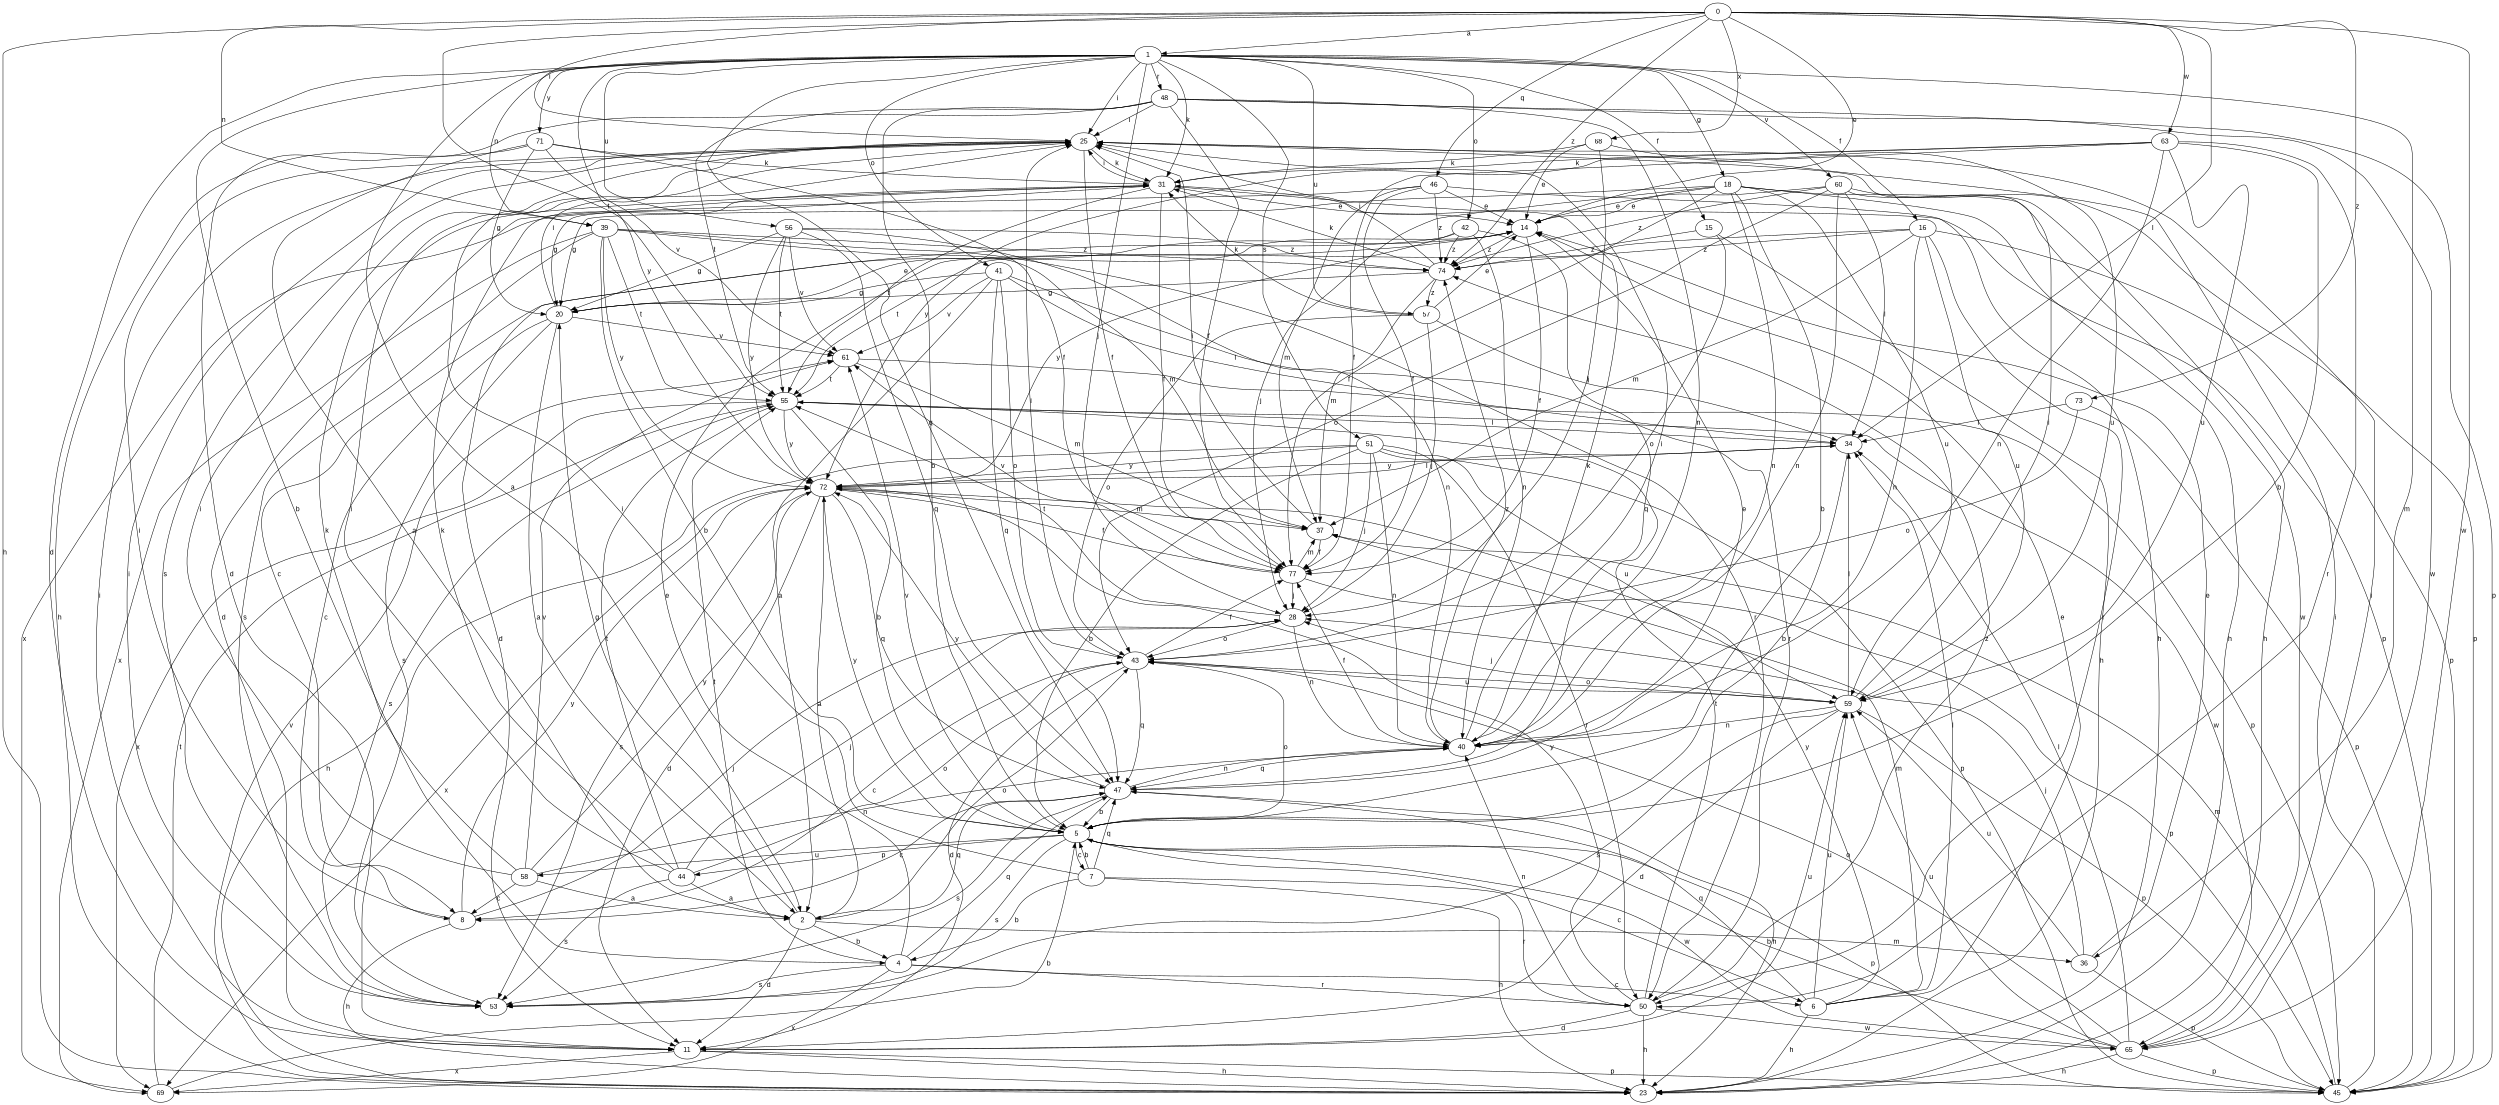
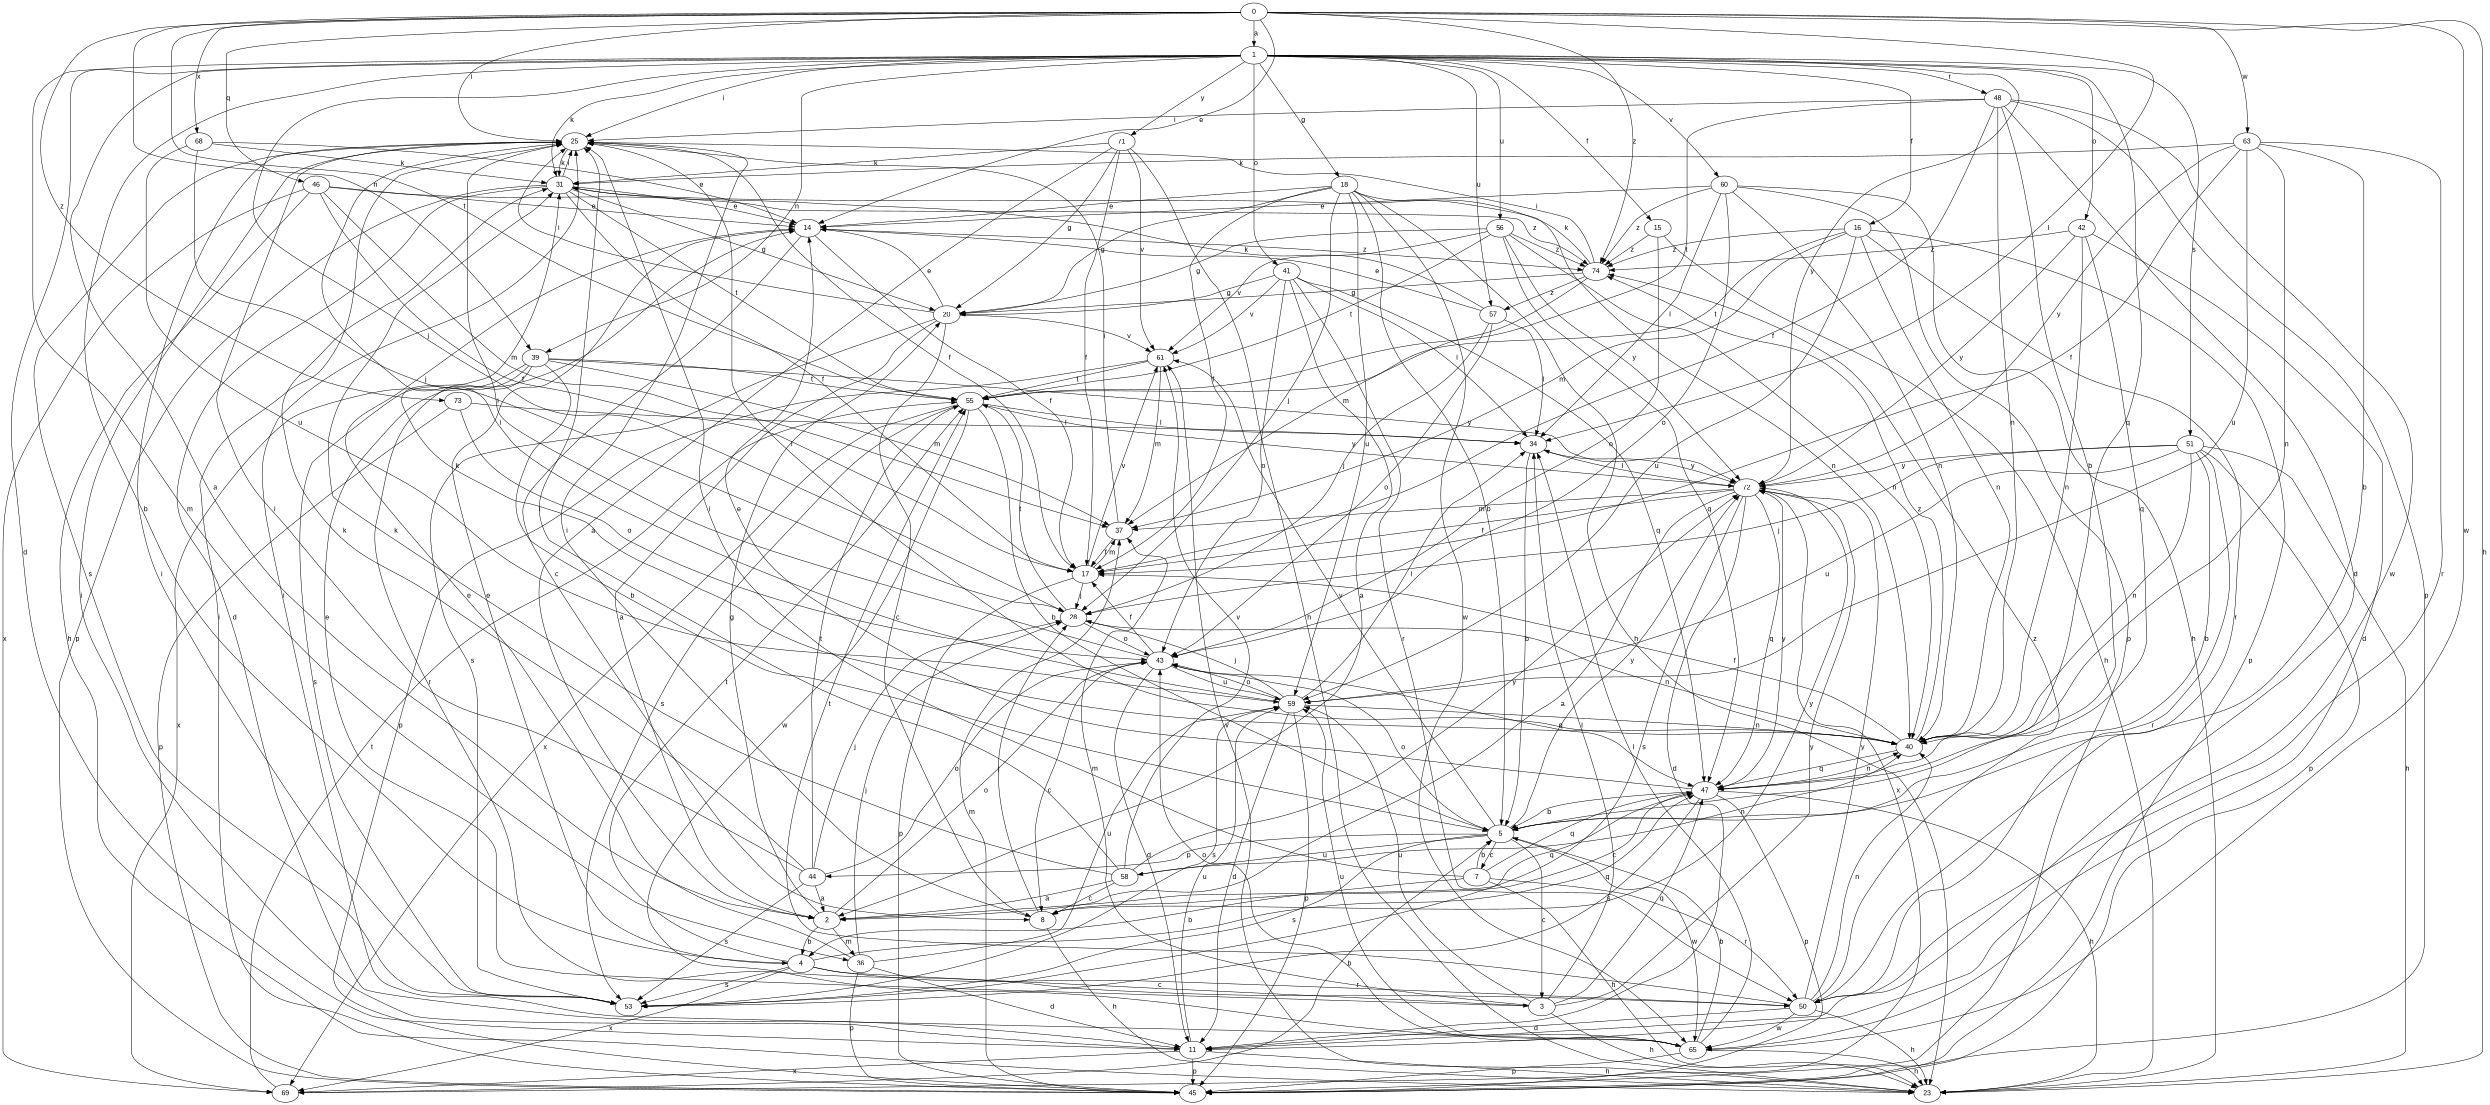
  strict digraph {
    fontname="Liberation Sans"
    node [fontname="Liberation Sans"]
    edge [fontname="Liberation Sans"]
    0
    1
    14
    23
    25
    34
    39
    46
    55
    63
    65
    68
    73
    74
    2
    4
    11
    15
    16
    18
    28
    31
    36
    41
    42
    47
    48
    51
    56
    57
    60
    71
    72
    8
-   17 [label=77]
+   17
    61
    53
    5
    50
    69
    37
    59
    40
    43
    45
    20
-   6
+   6 [label=3]
    7
    44
    58
    0 -> 1 [label=a]
    0 -> 14 [label=e]
    0 -> 23 [label=h]
    0 -> 25 [label=i]
    0 -> 34 [label=l]
    0 -> 39 [label=n]
    0 -> 46 [label=q]
    0 -> 55 [label=t]
    0 -> 63 [label=w]
    0 -> 65 [label=w]
    0 -> 68 [label=x]
    0 -> 73 [label=z]
    0 -> 74 [label=z]
    1 -> 25 [label=i]
    1 -> 39 [label=n]
    1 -> 2 [label=a]
    1 -> 4 [label=b]
    1 -> 11 [label=d]
    1 -> 15 [label=f]
    1 -> 16 [label=f]
    1 -> 18 [label=g]
    1 -> 28 [label=j]
    1 -> 31 [label=k]
    1 -> 36 [label=m]
    1 -> 41 [label=o]
    1 -> 42 [label=o]
    1 -> 47 [label=q]
    1 -> 48 [label=r]
    1 -> 51 [label=s]
    1 -> 56 [label=u]
    1 -> 57 [label=u]
    1 -> 60 [label=v]
    1 -> 71 [label=y]
    1 -> 72 [label=y]
    14 -> 74 [label=z]
    14 -> 8 [label=c]
    14 -> 17 [label=f]
    23 -> 61 [label=v]
    25 -> 31 [label=k]
    25 -> 17 [label=f]
    25 -> 53 [label=s]
    34 -> 72 [label=y]
    34 -> 5 [label=b]
    39 -> 55 [label=t]
-   39 -> 74 [label=z]
    39 -> 72 [label=y]
    39 -> 53 [label=s]
    39 -> 5 [label=b]
    39 -> 50 [label=r]
    39 -> 69 [label=x]
    39 -> 37 [label=m]
    46 -> 14 [label=e]
    46 -> 23 [label=h]
    46 -> 74 [label=z]
    46 -> 17 [label=f]
    46 -> 69 [label=x]
    46 -> 37 [label=m]
    55 -> 34 [label=l]
    55 -> 65 [label=w]
    55 -> 72 [label=y]
    55 -> 53 [label=s]
    55 -> 5 [label=b]
    55 -> 69 [label=x]
    63 -> 31 [label=k]
    63 -> 72 [label=y]
    63 -> 17 [label=f]
    63 -> 5 [label=b]
    63 -> 50 [label=r]
    63 -> 59 [label=u]
    63 -> 40 [label=n]
    65 -> 23 [label=h]
    65 -> 25 [label=i]
    65 -> 34 [label=l]
    65 -> 5 [label=b]
    65 -> 59 [label=u]
    65 -> 43 [label=o]
    65 -> 45 [label=p]
    68 -> 14 [label=e]
    68 -> 28 [label=j]
    68 -> 31 [label=k]
    68 -> 59 [label=u]
    73 -> 34 [label=l]
    73 -> 43 [label=o]
    73 -> 45 [label=p]
    74 -> 25 [label=i]
    74 -> 31 [label=k]
    74 -> 57 [label=z]
    74 -> 37 [label=m]
    74 -> 20 [label=g]
    2 -> 4 [label=b]
    2 -> 36 [label=m]
    2 -> 47 [label=q]
    2 -> 43 [label=o]
    2 -> 20 [label=g]
    4 -> 14 [label=e]
    4 -> 55 [label=t]
    4 -> 47 [label=q]
    4 -> 53 [label=s]
    4 -> 50 [label=r]
    4 -> 69 [label=x]
    4 -> 6 [label=c]
    11 -> 23 [label=h]
    11 -> 25 [label=i]
    11 -> 69 [label=x]
    11 -> 59 [label=u]
    11 -> 45 [label=p]
    15 -> 23 [label=h]
    15 -> 74 [label=z]
    15 -> 43 [label=o]
    16 -> 55 [label=t]
    16 -> 74 [label=z]
    16 -> 50 [label=r]
    16 -> 37 [label=m]
    16 -> 59 [label=u]
    16 -> 40 [label=n]
    16 -> 45 [label=p]
    18 -> 14 [label=e]
    18 -> 23 [label=h]
    18 -> 65 [label=w]
    18 -> 28 [label=j]
    18 -> 17 [label=f]
    18 -> 5 [label=b]
    18 -> 59 [label=u]
    18 -> 40 [label=n]
    18 -> 20 [label=g]
    28 -> 55 [label=t]
    28 -> 40 [label=n]
    28 -> 43 [label=o]
    31 -> 14 [label=e]
    31 -> 25 [label=i]
    31 -> 55 [label=t]
    31 -> 11 [label=d]
    31 -> 17 [label=f]
    31 -> 45 [label=p]
    31 -> 20 [label=g]
    36 -> 14 [label=e]
-   2 -> 11 [label=d]
+   36 -> 11 [label=d]
    36 -> 28 [label=j]
    36 -> 59 [label=u]
    36 -> 45 [label=p]
    41 -> 34 [label=l]
    41 -> 2 [label=a]
    41 -> 47 [label=q]
    41 -> 61 [label=v]
    41 -> 50 [label=r]
    41 -> 43 [label=o]
    41 -> 20 [label=g]
    42 -> 74 [label=z]
    42 -> 11 [label=d]
    42 -> 47 [label=q]
    42 -> 72 [label=y]
    42 -> 40 [label=n]
    47 -> 14 [label=e]
    47 -> 23 [label=h]
    47 -> 72 [label=y]
    47 -> 8 [label=c]
    47 -> 53 [label=s]
    47 -> 5 [label=b]
    47 -> 40 [label=n]
    48 -> 25 [label=i]
    48 -> 55 [label=t]
    48 -> 65 [label=w]
    48 -> 11 [label=d]
    48 -> 17 [label=f]
    48 -> 5 [label=b]
    48 -> 40 [label=n]
    48 -> 45 [label=p]
    51 -> 23 [label=h]
    51 -> 28 [label=j]
    51 -> 72 [label=y]
    51 -> 5 [label=b]
    51 -> 50 [label=r]
    51 -> 59 [label=u]
    51 -> 40 [label=n]
    51 -> 45 [label=p]
    56 -> 55 [label=t]
    56 -> 74 [label=z]
    56 -> 47 [label=q]
    56 -> 72 [label=y]
    56 -> 61 [label=v]
    56 -> 40 [label=n]
    56 -> 20 [label=g]
    57 -> 14 [label=e]
    57 -> 34 [label=l]
    57 -> 28 [label=j]
    57 -> 31 [label=k]
    57 -> 43 [label=o]
    60 -> 14 [label=e]
    60 -> 23 [label=h]
    60 -> 34 [label=l]
    60 -> 74 [label=z]
    60 -> 40 [label=n]
    60 -> 43 [label=o]
    60 -> 45 [label=p]
    71 -> 23 [label=h]
    71 -> 2 [label=a]
    71 -> 31 [label=k]
    71 -> 17 [label=f]
    71 -> 61 [label=v]
    71 -> 20 [label=g]
    72 -> 34 [label=l]
    72 -> 2 [label=a]
    72 -> 11 [label=d]
    72 -> 47 [label=q]
    72 -> 17 [label=f]
    72 -> 53 [label=s]
    72 -> 69 [label=x]
    72 -> 37 [label=m]
    8 -> 23 [label=h]
    8 -> 25 [label=i]
    8 -> 28 [label=j]
    8 -> 72 [label=y]
    17 -> 28 [label=j]
    17 -> 61 [label=v]
    17 -> 37 [label=m]
    17 -> 45 [label=p]
    61 -> 55 [label=t]
    61 -> 37 [label=m]
    61 -> 45 [label=p]
    53 -> 25 [label=i]
    5 -> 65 [label=w]
    5 -> 72 [label=y]
    5 -> 61 [label=v]
    5 -> 53 [label=s]
    5 -> 43 [label=o]
-   5 -> 45 [label=p]
+   47 -> 45 [label=p]
    5 -> 6 [label=c]
    5 -> 7 [label=c]
    5 -> 44 [label=p]
    5 -> 58 [label=u]
    50 -> 23 [label=h]
    50 -> 55 [label=t]
    50 -> 65 [label=w]
    50 -> 74 [label=z]
    50 -> 11 [label=d]
    50 -> 72 [label=y]
    50 -> 40 [label=n]
    69 -> 55 [label=t]
    69 -> 5 [label=b]
    37 -> 25 [label=i]
    37 -> 17 [label=f]
    59 -> 25 [label=i]
    59 -> 34 [label=l]
    59 -> 11 [label=d]
    59 -> 28 [label=j]
    59 -> 53 [label=s]
    59 -> 40 [label=n]
    59 -> 43 [label=o]
    59 -> 45 [label=p]
    40 -> 25 [label=i]
    40 -> 74 [label=z]
    40 -> 31 [label=k]
    40 -> 47 [label=q]
    40 -> 17 [label=f]
    43 -> 25 [label=i]
    43 -> 11 [label=d]
    43 -> 47 [label=q]
    43 -> 8 [label=c]
    43 -> 17 [label=f]
    43 -> 59 [label=u]
    45 -> 25 [label=i]
    45 -> 37 [label=m]
    20 -> 14 [label=e]
    20 -> 25 [label=i]
    20 -> 2 [label=a]
    20 -> 8 [label=c]
    20 -> 61 [label=v]
    20 -> 53 [label=s]
    6 -> 14 [label=e]
    6 -> 23 [label=h]
    6 -> 34 [label=l]
    6 -> 47 [label=q]
    6 -> 72 [label=y]
    6 -> 37 [label=m]
    6 -> 59 [label=u]
    7 -> 23 [label=h]
    7 -> 25 [label=i]
    7 -> 4 [label=b]
    7 -> 47 [label=q]
    7 -> 5 [label=b]
    7 -> 50 [label=r]
    44 -> 25 [label=i]
    44 -> 55 [label=t]
    44 -> 2 [label=a]
    44 -> 28 [label=j]
    44 -> 31 [label=k]
    44 -> 53 [label=s]
    44 -> 43 [label=o]
    58 -> 25 [label=i]
    58 -> 2 [label=a]
    58 -> 31 [label=k]
    58 -> 72 [label=y]
    58 -> 8 [label=c]
    58 -> 61 [label=v]
    58 -> 40 [label=n]
  }
